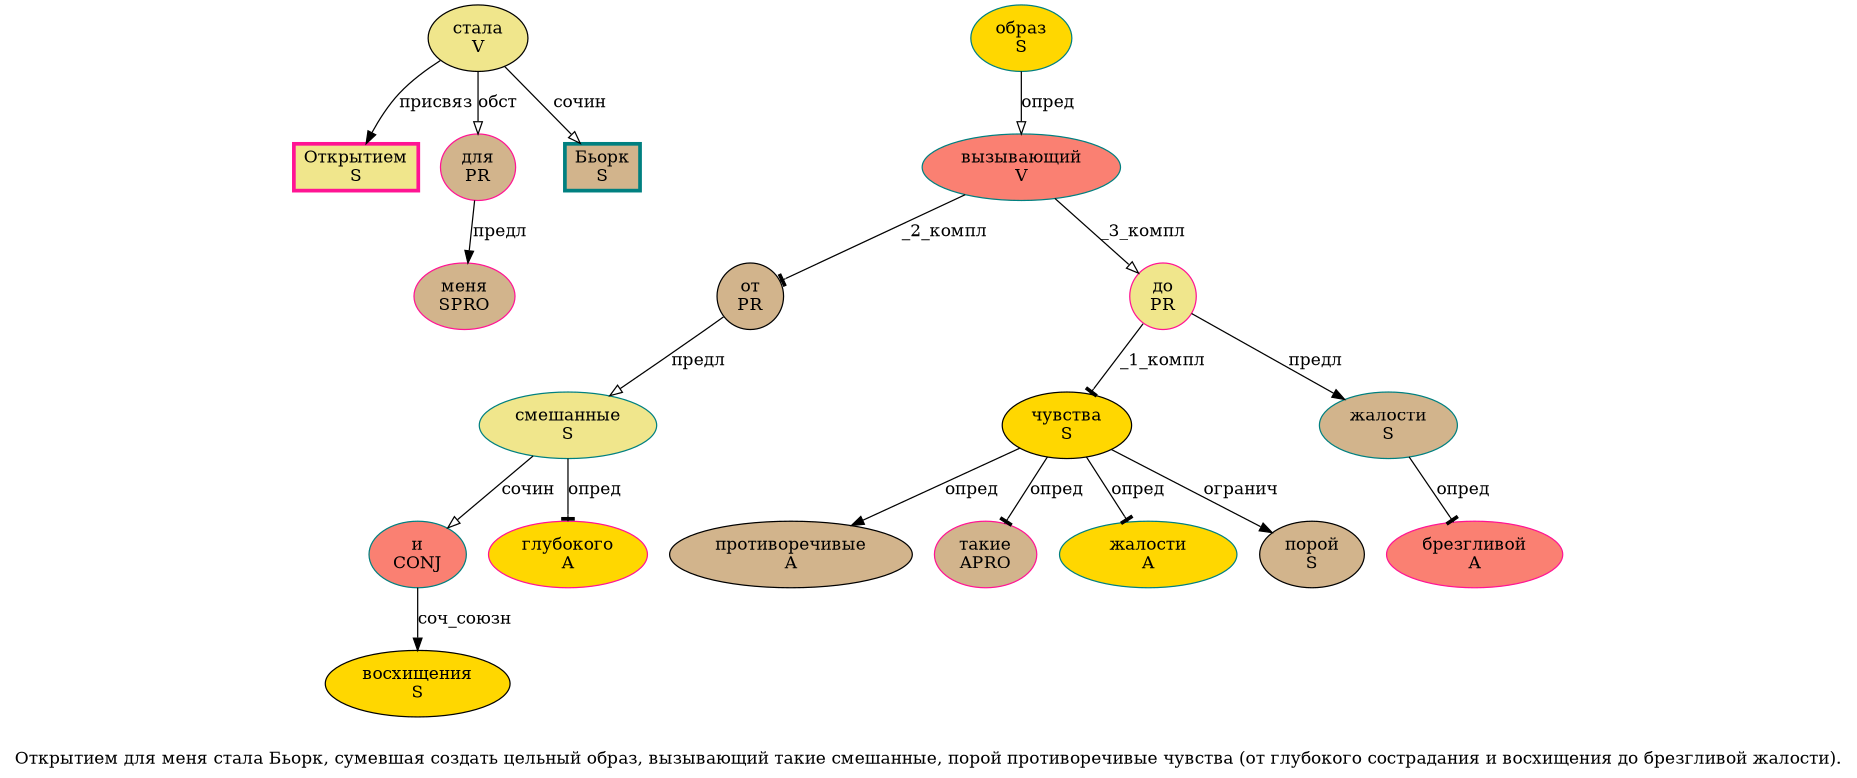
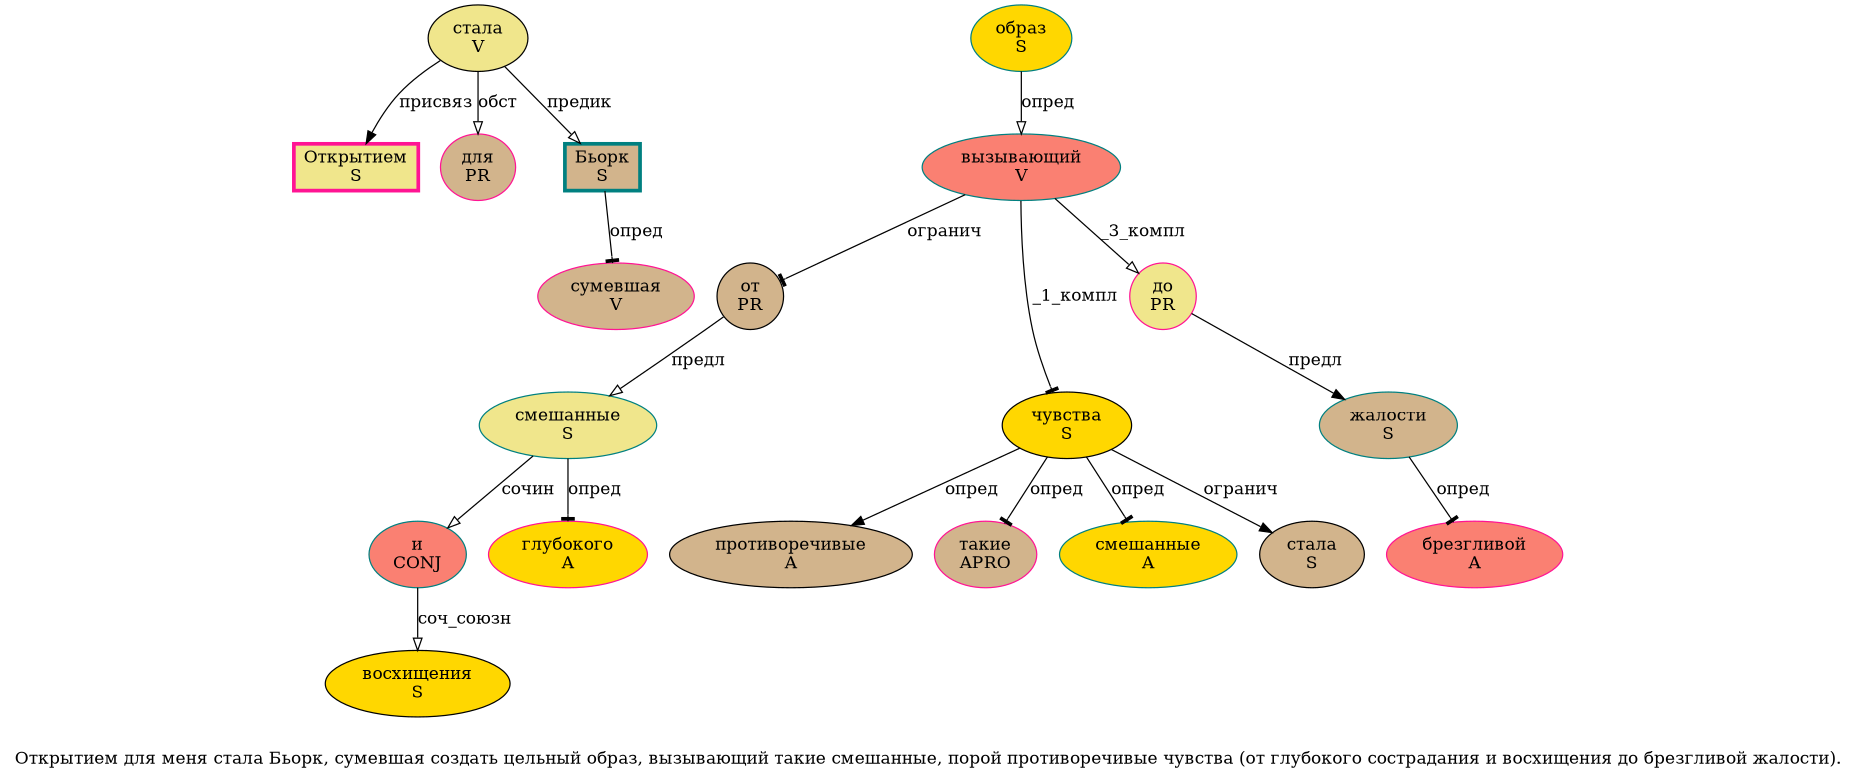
  digraph {
    label="Открытием для меня стала Бьорк, сумевшая создать цельный образ, вызывающий такие смешанные, порой противоречивые чувства (от глубокого сострадания и восхищения до брезгливой жалости)."
    node [color=deeppink fillcolor=tan penwidth=1 shape=ellipse style=filled]
    edge [arrowhead=tee]
    n1 [fillcolor=khaki label="Открытием\nS" penwidth=3 shape=box]
    n2 [label="для\nPR"]
-   n3 [label="меня\nSPRO"]
    n4 [color=black fillcolor=khaki label="стала\nV"]
    n5 [color=teal label="Бьорк\nS" penwidth=3 shape=box]
+   n6 [label="сумевшая\nV"]
    n7 [color=teal fillcolor=gold label="образ\nS"]
    n8 [color=teal fillcolor=salmon label="вызывающий\nV"]
    n9 [color=black fillcolor=gold label="чувства\nS"]
    n10 [color=black label="от\nPR"]
    n11 [fillcolor=khaki label="до\nPR"]
    n12 [label="такие\nAPRO"]
-   n13 [color=teal fillcolor=gold label="жалости\nA"]
-   n14 [color=black label="порой\nS"]
+   n13 [color=teal fillcolor=gold label="смешанные\nA"]
+   n14 [color=black label="стала\nS"]
    n15 [color=black label="противоречивые\nA"]
    n16 [color=teal fillcolor=khaki label="смешанные\nS"]
    n17 [color=teal label="жалости\nS"]
    n18 [fillcolor=gold label="глубокого\nA"]
    n19 [color=teal fillcolor=salmon label="и\nCONJ"]
    n20 [color=black fillcolor=gold label="восхищения\nS"]
    n21 [fillcolor=salmon label="брезгливой\nA"]
-   n2 -> n3 [arrowhead=normal label="предл"]
    n4 -> n1 [arrowhead=normal label="присвяз"]
    n4 -> n2 [arrowhead=onormal label="обст"]
-   n4 -> n5 [arrowhead=onormal label="сочин"]
+   n4 -> n5 [arrowhead=onormal label="предик"]
+   n5 -> n6 [label="опред"]
    n7 -> n8 [arrowhead=onormal label="опред"]
-   n11 -> n9 [label="_1_компл"]
-   n8 -> n10 [label="_2_компл"]
+   n8 -> n9 [label="_1_компл"]
+   n8 -> n10 [label="огранич"]
    n8 -> n11 [arrowhead=onormal label="_3_компл"]
    n9 -> n12 [label="опред"]
    n9 -> n13 [label="опред"]
    n9 -> n14 [arrowhead=normal label="огранич"]
    n9 -> n15 [arrowhead=normal label="опред"]
    n10 -> n16 [arrowhead=onormal label="предл"]
    n11 -> n17 [arrowhead=normal label="предл"]
    n16 -> n18 [label="опред"]
    n16 -> n19 [arrowhead=onormal label="сочин"]
    n17 -> n21 [label="опред"]
-   n19 -> n20 [arrowhead=normal label="соч_союзн"]
+   n19 -> n20 [arrowhead=onormal label="соч_союзн"]
  }
